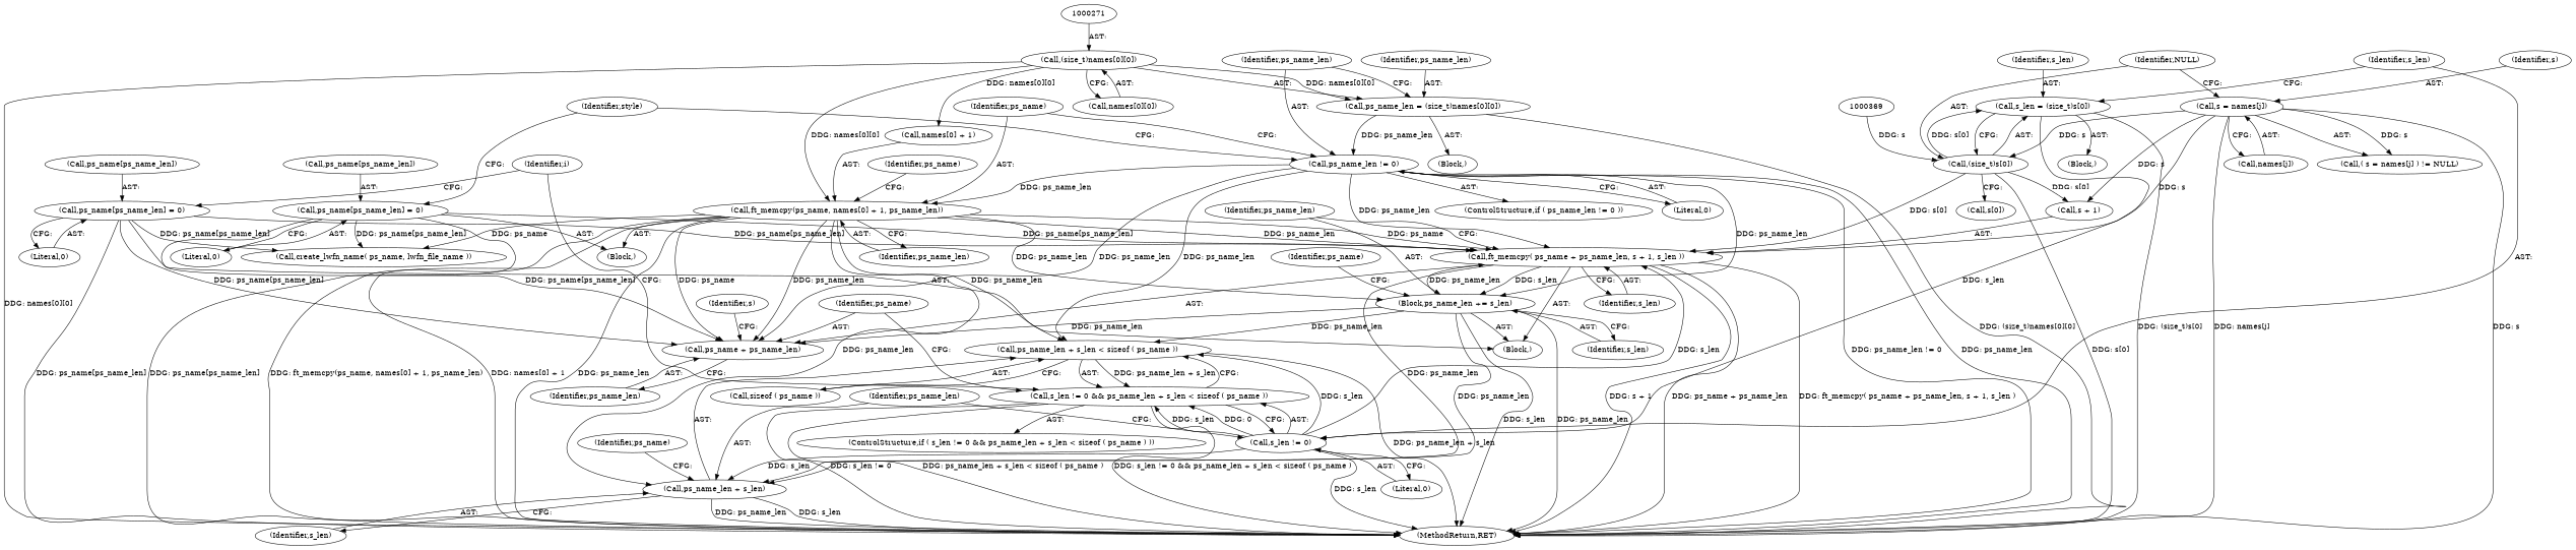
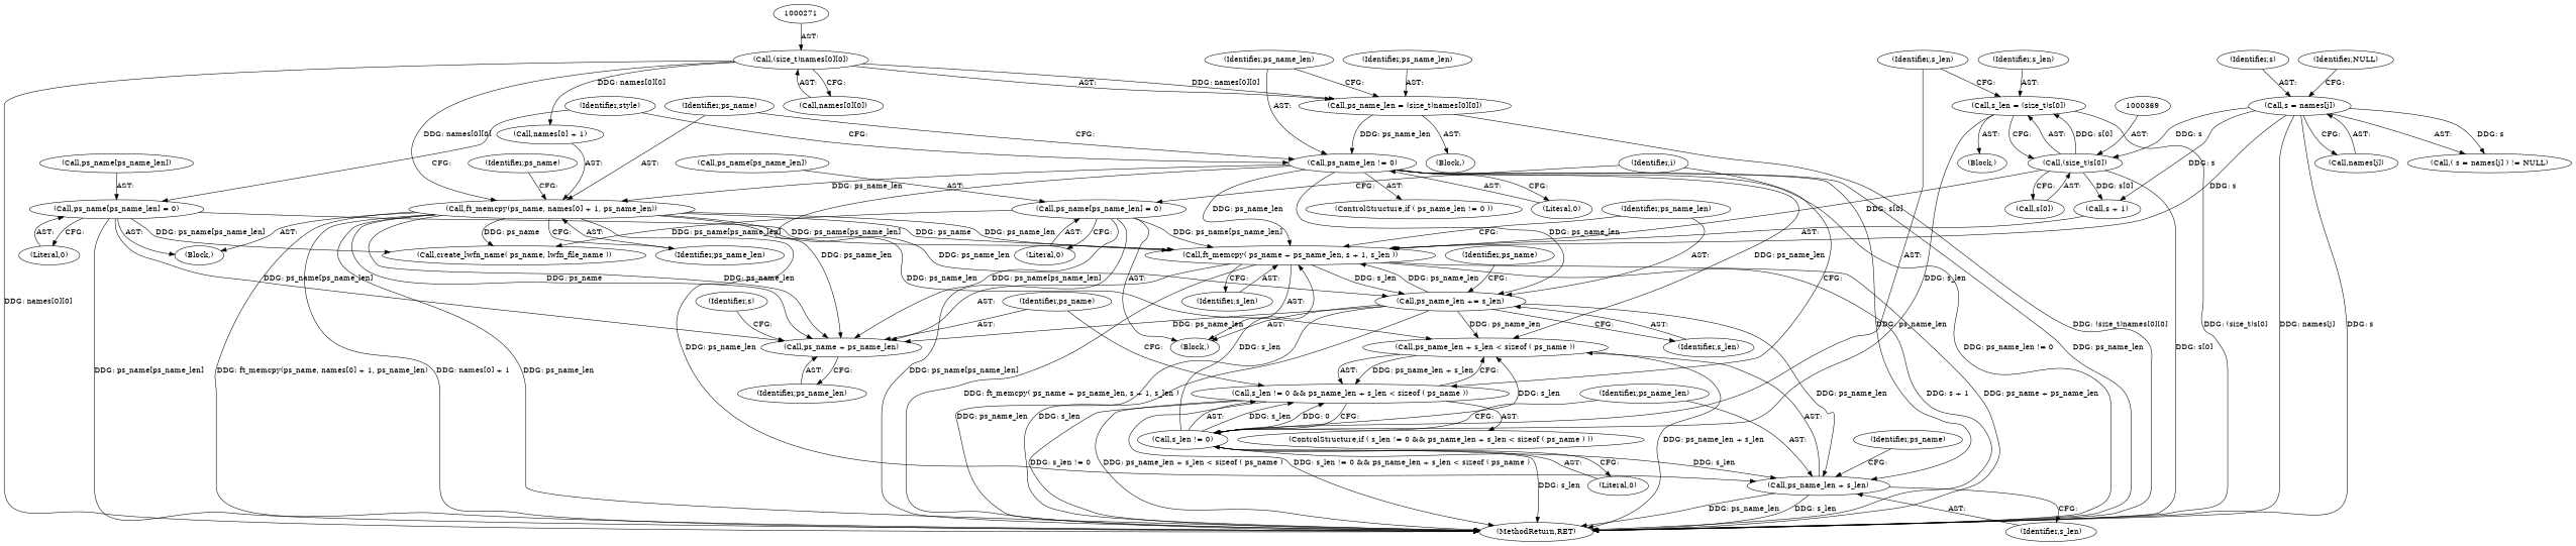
  digraph {
    n1 [label="(Call,ft_memcpy( ps_name + ps_name_len, s + 1, s_len ))"]
-   n2 [label="(Block,ps_name_len += s_len)"]
+   n2 [label="(Call,ps_name_len += s_len)"]
    n3 [label="(MethodReturn,RET)"]
    n4 [label="(Block,)"]
    n5 [label="(Identifier,s_len)"]
    n6 [label="(Call,ps_name + ps_name_len)"]
    n7 [label="(Call,ps_name_len + s_len < sizeof ( ps_name ))"]
    n8 [label="(Call,ps_name_len + s_len)"]
    n9 [label="(Identifier,s_len)"]
    n10 [label="(Call,ps_name[ps_name_len] = 0)"]
    n11 [label="(Call,create_lwfn_name( ps_name, lwfn_file_name ))"]
    n12 [label="(Literal,0)"]
    n13 [label="(Identifier,ps_name_len)"]
    n14 [label="(Call,ps_name[ps_name_len] = 0)"]
    n15 [label="(Block,)"]
    n16 [label="(Literal,0)"]
    n17 [label="(Call,ft_memcpy(ps_name, names[0] + 1, ps_name_len))"]
    n18 [label="(Identifier,ps_name_len)"]
    n19 [label="(Call,s_len != 0 && ps_name_len + s_len < sizeof ( ps_name ))"]
-   n20 [label="(Call,sizeof ( ps_name ))"]
    n21 [label="(Identifier,s_len)"]
    n22 [label="(Call,(size_t)names[0][0])"]
    n23 [label="(Call,ps_name_len = (size_t)names[0][0])"]
    n24 [label="(Call,names[0] + 1)"]
    n25 [label="(Call,names[0][0])"]
    n26 [label="(Call,ps_name_len != 0)"]
    n27 [label="(Block,)"]
    n28 [label="(ControlStructure,if ( ps_name_len != 0 ))"]
    n29 [label="(Literal,0)"]
    n30 [label="(Call,(size_t)s[0])"]
    n31 [label="(Call,s_len = (size_t)s[0])"]
    n32 [label="(Call,s[0])"]
    n33 [label="(Call,s + 1)"]
    n34 [label="(Call,s_len != 0)"]
    n35 [label="(Block,)"]
    n36 [label="(Call,s = names[j])"]
    n37 [label="(Call,names[j])"]
    n38 [label="(Call,( s = names[j] ) != NULL)"]
    n39 [label="(Literal,0)"]
    n40 [label="(ControlStructure,if ( s_len != 0 && ps_name_len + s_len < sizeof ( ps_name ) ))"]
    n41 [label="(Identifier,ps_name)"]
    n42 [label="(Identifier,ps_name)"]
    n43 [label="(Identifier,ps_name_len)"]
    n44 [label="(Call,ps_name[ps_name_len])"]
    n45 [label="(Identifier,style)"]
    n46 [label="(Identifier,NULL)"]
    n47 [label="(Identifier,ps_name)"]
    n48 [label="(Identifier,s)"]
    n49 [label="(Identifier,ps_name_len)"]
    n50 [label="(Identifier,s_len)"]
    n51 [label="(Call,ps_name[ps_name_len])"]
    n52 [label="(Identifier,s)"]
    n53 [label="(Identifier,ps_name_len)"]
    n54 [label="(Identifier,ps_name)"]
    n55 [label="(Identifier,ps_name)"]
    n56 [label="(Identifier,i)"]
    n57 [label="(Identifier,s_len)"]
    n58 [label="(Identifier,ps_name_len)"]
    1000271
    1000369
    n1 -> n2 [label="DDG: s_len"]
    n1 -> n3 [label="DDG: s + 1"]
    n1 -> n3 [label="DDG: ps_name + ps_name_len"]
    n1 -> n3 [label="DDG: ft_memcpy( ps_name + ps_name_len, s + 1, s_len )"]
    n1 -> n4 [label="AST: "]
    n1 -> n5 [label="CFG: "]
    n1 -> n6 [label="AST: "]
    n2 -> n1 [label="DDG: ps_name_len"]
    n2 -> n3 [label="DDG: ps_name_len"]
    n2 -> n3 [label="DDG: s_len"]
    n2 -> n4 [label="AST: "]
    n2 -> n6 [label="DDG: ps_name_len"]
    n2 -> n7 [label="DDG: ps_name_len"]
    n2 -> n8 [label="DDG: ps_name_len"]
    n2 -> n9 [label="CFG: "]
    n5 -> n1 [label="AST: "]
    n6 -> n13 [label="CFG: "]
    n7 -> n3 [label="DDG: ps_name_len + s_len"]
    n7 -> n19 [label="AST: "]
    n7 -> n19 [label="DDG: ps_name_len + s_len"]
-   n7 -> n20 [label="CFG: "]
    n8 -> n3 [label="DDG: ps_name_len"]
    n8 -> n3 [label="DDG: s_len"]
    n8 -> n7 [label="AST: "]
    n8 -> n21 [label="CFG: "]
    n9 -> n2 [label="AST: "]
    n10 -> n1 [label="DDG: ps_name[ps_name_len]"]
    n10 -> n3 [label="DDG: ps_name[ps_name_len]"]
    n10 -> n4 [label="AST: "]
    n10 -> n6 [label="DDG: ps_name[ps_name_len]"]
    n10 -> n11 [label="DDG: ps_name[ps_name_len]"]
    n10 -> n12 [label="CFG: "]
    n12 -> n10 [label="AST: "]
    n13 -> n6 [label="AST: "]
    n14 -> n1 [label="DDG: ps_name[ps_name_len]"]
    n14 -> n3 [label="DDG: ps_name[ps_name_len]"]
    n14 -> n6 [label="DDG: ps_name[ps_name_len]"]
    n14 -> n11 [label="DDG: ps_name[ps_name_len]"]
    n14 -> n15 [label="AST: "]
    n14 -> n16 [label="CFG: "]
    n16 -> n14 [label="AST: "]
    n17 -> n1 [label="DDG: ps_name"]
    n17 -> n1 [label="DDG: ps_name_len"]
    n17 -> n2 [label="DDG: ps_name_len"]
    n17 -> n3 [label="DDG: ft_memcpy(ps_name, names[0] + 1, ps_name_len)"]
    n17 -> n3 [label="DDG: names[0] + 1"]
    n17 -> n3 [label="DDG: ps_name_len"]
    n17 -> n6 [label="DDG: ps_name"]
    n17 -> n6 [label="DDG: ps_name_len"]
    n17 -> n7 [label="DDG: ps_name_len"]
    n17 -> n8 [label="DDG: ps_name_len"]
    n17 -> n11 [label="DDG: ps_name"]
    n17 -> n15 [label="AST: "]
    n17 -> n18 [label="CFG: "]
    n18 -> n17 [label="AST: "]
    n19 -> n3 [label="DDG: s_len != 0"]
    n19 -> n3 [label="DDG: ps_name_len + s_len < sizeof ( ps_name )"]
    n19 -> n3 [label="DDG: s_len != 0 && ps_name_len + s_len < sizeof ( ps_name )"]
    n19 -> n7 [label="CFG: "]
    n19 -> n34 [label="CFG: "]
    n19 -> n40 [label="AST: "]
-   n20 -> n7 [label="AST: "]
    n21 -> n8 [label="AST: "]
    n22 -> n3 [label="DDG: names[0][0]"]
    n22 -> n17 [label="DDG: names[0][0]"]
    n22 -> n23 [label="AST: "]
    n22 -> n23 [label="DDG: names[0][0]"]
    n22 -> n24 [label="DDG: names[0][0]"]
    n22 -> n25 [label="CFG: "]
    n23 -> n3 [label="DDG: (size_t)names[0][0]"]
    n23 -> n26 [label="DDG: ps_name_len"]
    n23 -> n27 [label="AST: "]
    n24 -> n17 [label="AST: "]
    n25 -> n22 [label="AST: "]
    n26 -> n1 [label="DDG: ps_name_len"]
    n26 -> n2 [label="DDG: ps_name_len"]
    n26 -> n3 [label="DDG: ps_name_len != 0"]
    n26 -> n3 [label="DDG: ps_name_len"]
    n26 -> n6 [label="DDG: ps_name_len"]
    n26 -> n7 [label="DDG: ps_name_len"]
-   n1 -> n8 [label="DDG: ps_name_len"]
+   n26 -> n8 [label="DDG: ps_name_len"]
    n26 -> n17 [label="DDG: ps_name_len"]
    n26 -> n28 [label="AST: "]
    n26 -> n29 [label="CFG: "]
    n29 -> n26 [label="AST: "]
    n30 -> n1 [label="DDG: s[0]"]
    n30 -> n3 [label="DDG: s[0]"]
    n30 -> n31 [label="AST: "]
    n30 -> n31 [label="DDG: s[0]"]
    n30 -> n32 [label="CFG: "]
    n30 -> n33 [label="DDG: s[0]"]
    n31 -> n3 [label="DDG: (size_t)s[0]"]
    n31 -> n30 [label="CFG: "]
    n31 -> n34 [label="DDG: s_len"]
    n31 -> n35 [label="AST: "]
-   n46 -> n30 [label="AST: "]
+   n32 -> n30 [label="AST: "]
    n33 -> n1 [label="AST: "]
    n34 -> n1 [label="DDG: s_len"]
    n34 -> n3 [label="DDG: s_len"]
    n34 -> n7 [label="DDG: s_len"]
    n34 -> n8 [label="DDG: s_len"]
    n34 -> n19 [label="AST: "]
    n34 -> n19 [label="DDG: s_len"]
    n34 -> n19 [label="DDG: 0"]
    n34 -> n39 [label="CFG: "]
    n36 -> n1 [label="DDG: s"]
    n36 -> n3 [label="DDG: names[j]"]
    n36 -> n3 [label="DDG: s"]
    n36 -> n30 [label="DDG: s"]
    n36 -> n33 [label="DDG: s"]
    n36 -> n37 [label="CFG: "]
    n36 -> n38 [label="AST: "]
    n36 -> n38 [label="DDG: s"]
    n37 -> n36 [label="AST: "]
    n39 -> n34 [label="AST: "]
    n41 -> n17 [label="AST: "]
    n41 -> n26 [label="CFG: "]
    n42 -> n8 [label="CFG: "]
    n43 -> n1 [label="CFG: "]
    n43 -> n2 [label="AST: "]
    n44 -> n14 [label="AST: "]
    n45 -> n14 [label="CFG: "]
    n45 -> n26 [label="CFG: "]
    n46 -> n36 [label="CFG: "]
    n47 -> n17 [label="CFG: "]
    n48 -> n36 [label="AST: "]
    n49 -> n8 [label="AST: "]
    n49 -> n34 [label="CFG: "]
    n50 -> n31 [label="CFG: "]
    n50 -> n34 [label="AST: "]
    n51 -> n10 [label="AST: "]
    n52 -> n6 [label="CFG: "]
    n53 -> n23 [label="AST: "]
    n54 -> n2 [label="CFG: "]
    n55 -> n6 [label="AST: "]
    n55 -> n19 [label="CFG: "]
    n56 -> n10 [label="CFG: "]
    n56 -> n19 [label="CFG: "]
    n57 -> n31 [label="AST: "]
    n58 -> n23 [label="CFG: "]
    n58 -> n26 [label="AST: "]
    1000271 -> n22 [label="AST: "]
-   1000369 -> n30 [label="DDG: s"]
+   1000369 -> n30 [label="AST: "]
  }
